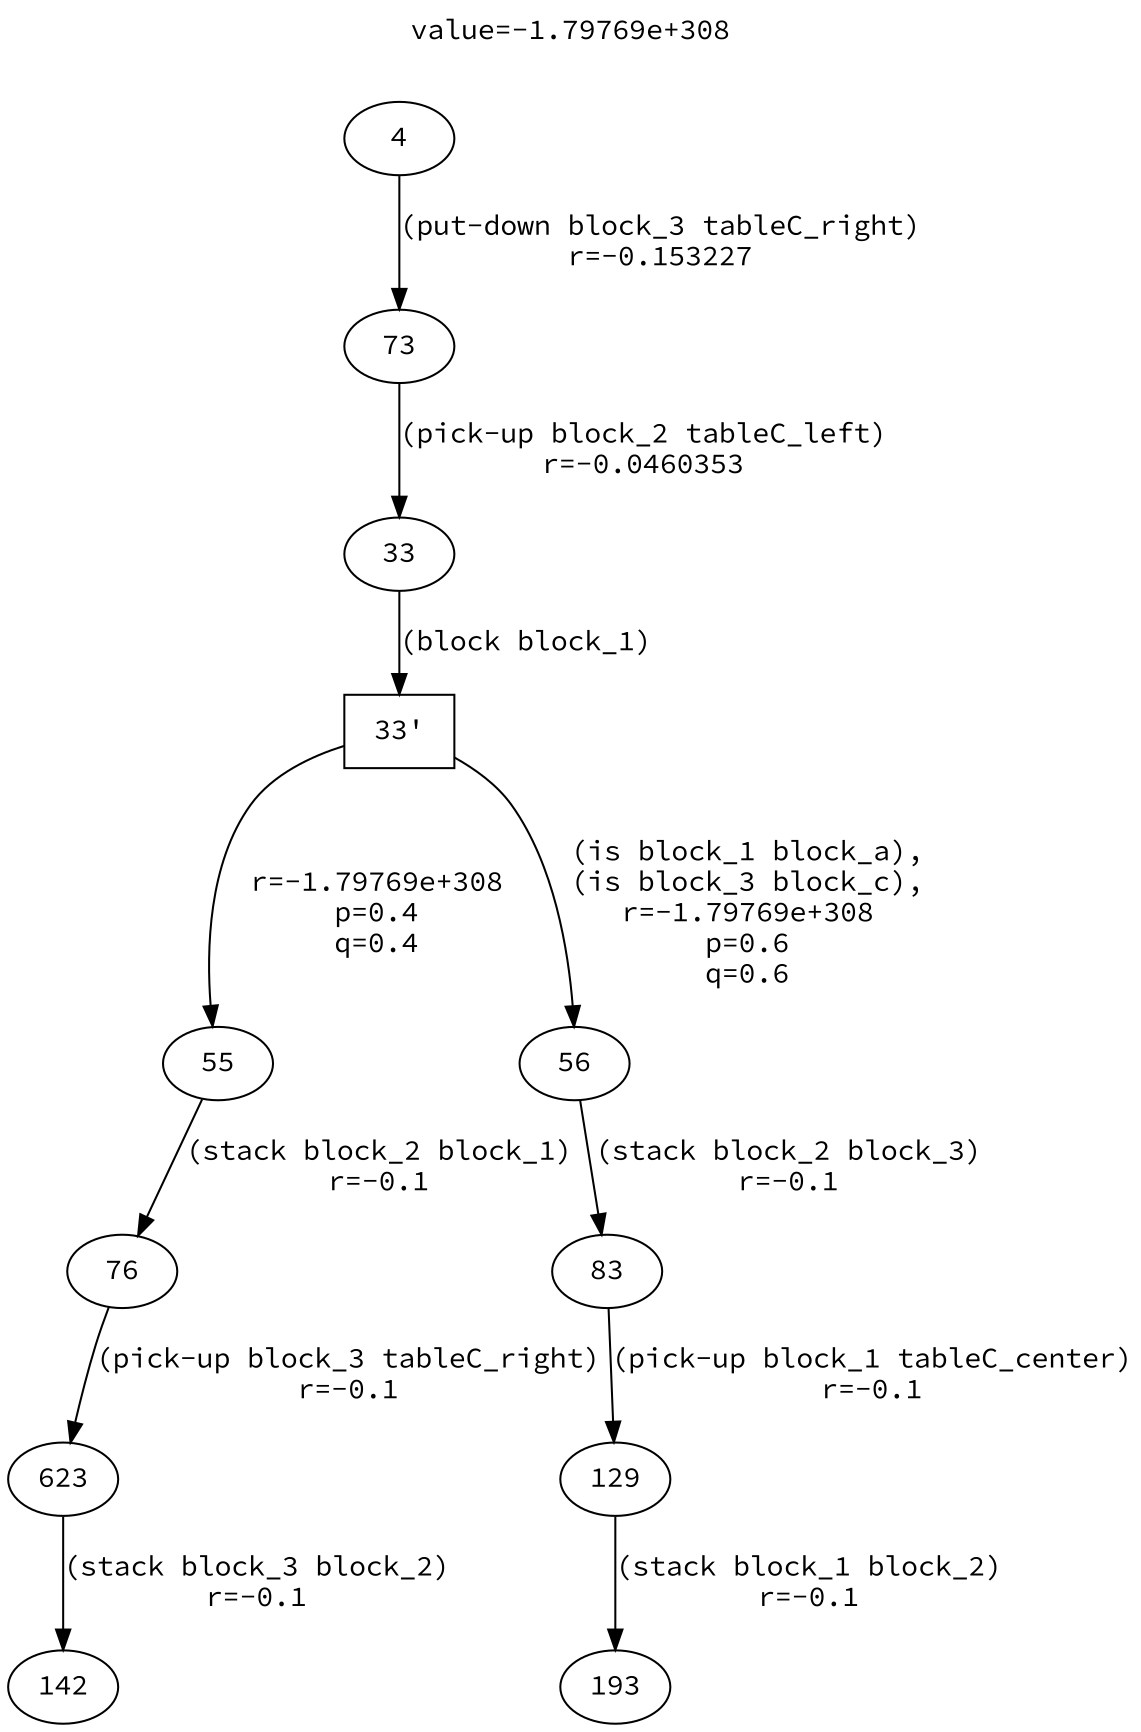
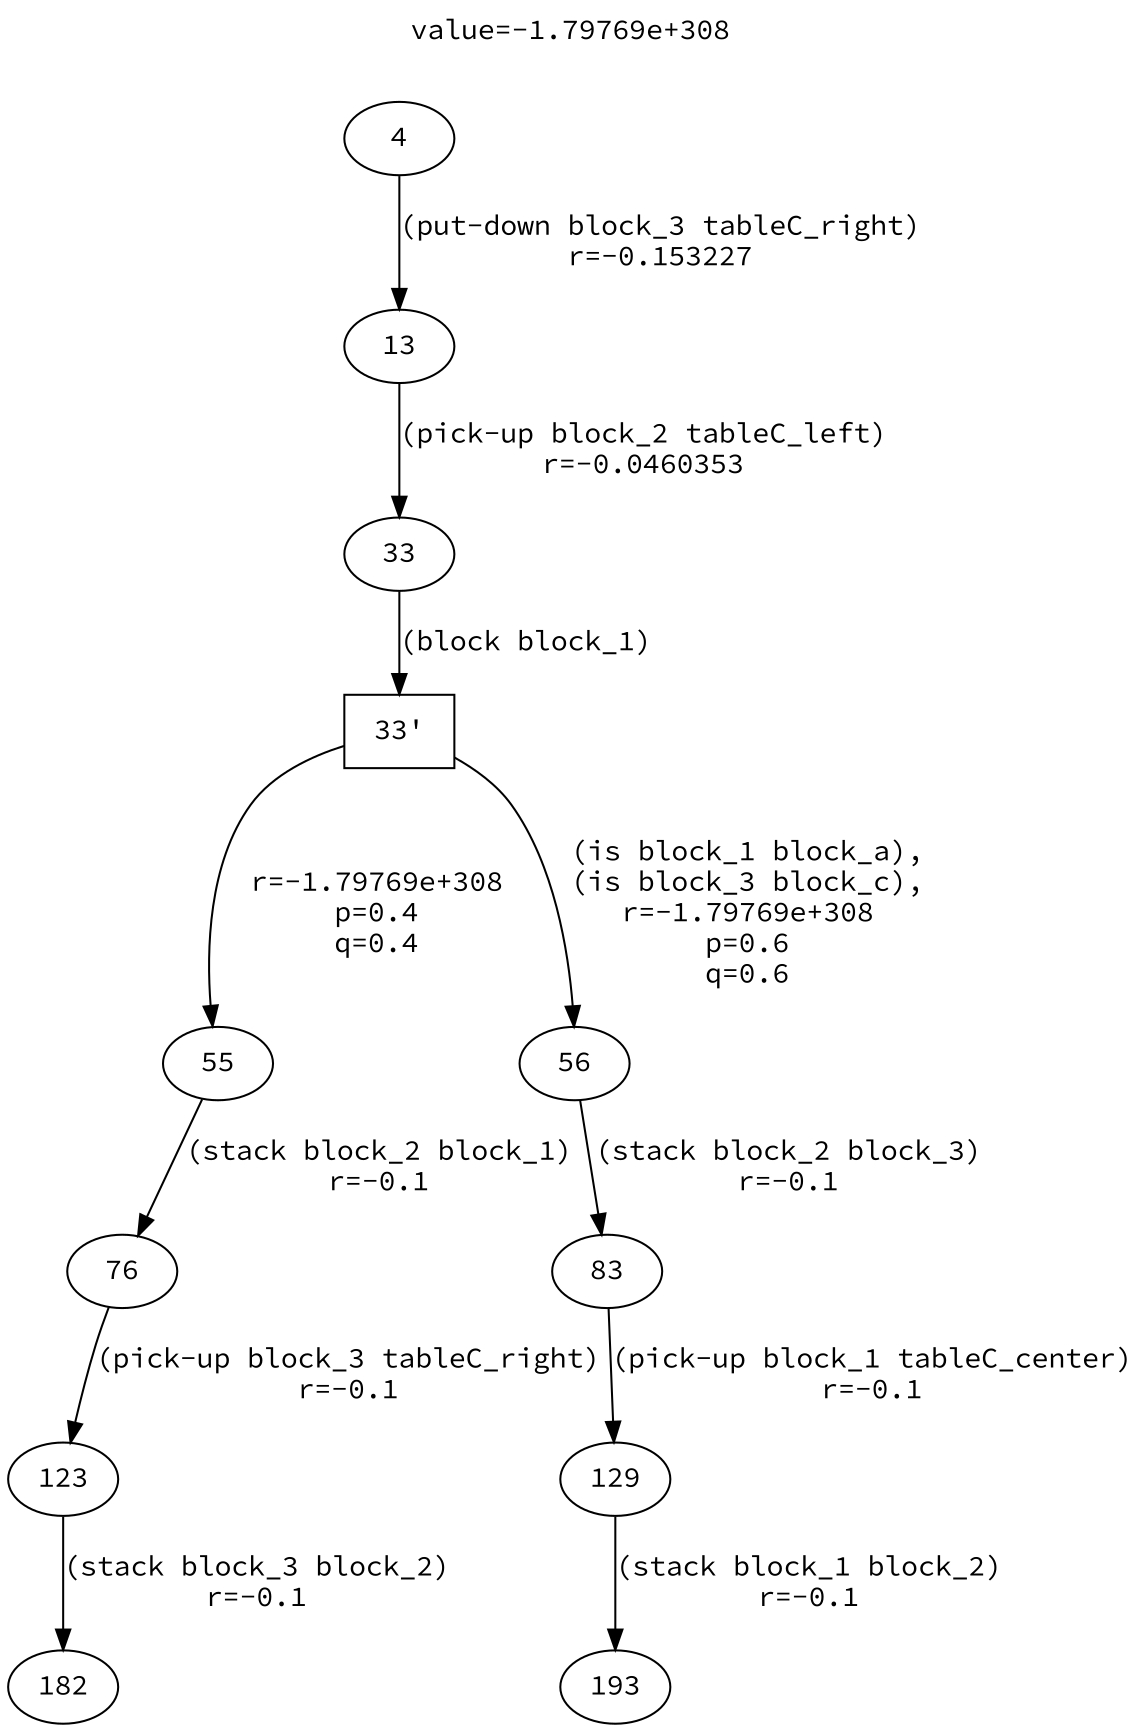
  digraph {
    fontname="Source Code Pro"
    label="value=-1.79769e+308"
    labelloc=top
    node [fontname="Source Code Pro"]
    edge [fontname="Source Code Pro"]
    4
-   13 [label=73]
+   13
    33
    "33'" [shape=box]
    55
    56
    76
    83
-   123 [label=623]
-   182 [label=142]
+   123
+   182
    129
    193
    4 -> 13 [label="(put-down block_3 tableC_right)\nr=-0.153227"]
    13 -> 33 [label="(pick-up block_2 tableC_left)\nr=-0.0460353"]
    33 -> "33'" [label="(block block_1)"]
    "33'" -> 55 [label="\nr=-1.79769e+308\np=0.4\nq=0.4"]
    "33'" -> 56 [label="\n(is block_1 block_a),\n(is block_3 block_c),\nr=-1.79769e+308\np=0.6\nq=0.6"]
    55 -> 76 [label="(stack block_2 block_1)\nr=-0.1"]
    56 -> 83 [label="(stack block_2 block_3)\nr=-0.1"]
    76 -> 123 [label="(pick-up block_3 tableC_right)\nr=-0.1"]
    83 -> 129 [label="(pick-up block_1 tableC_center)\nr=-0.1"]
    123 -> 182 [label="(stack block_3 block_2)\nr=-0.1"]
    129 -> 193 [label="(stack block_1 block_2)\nr=-0.1"]
  }
